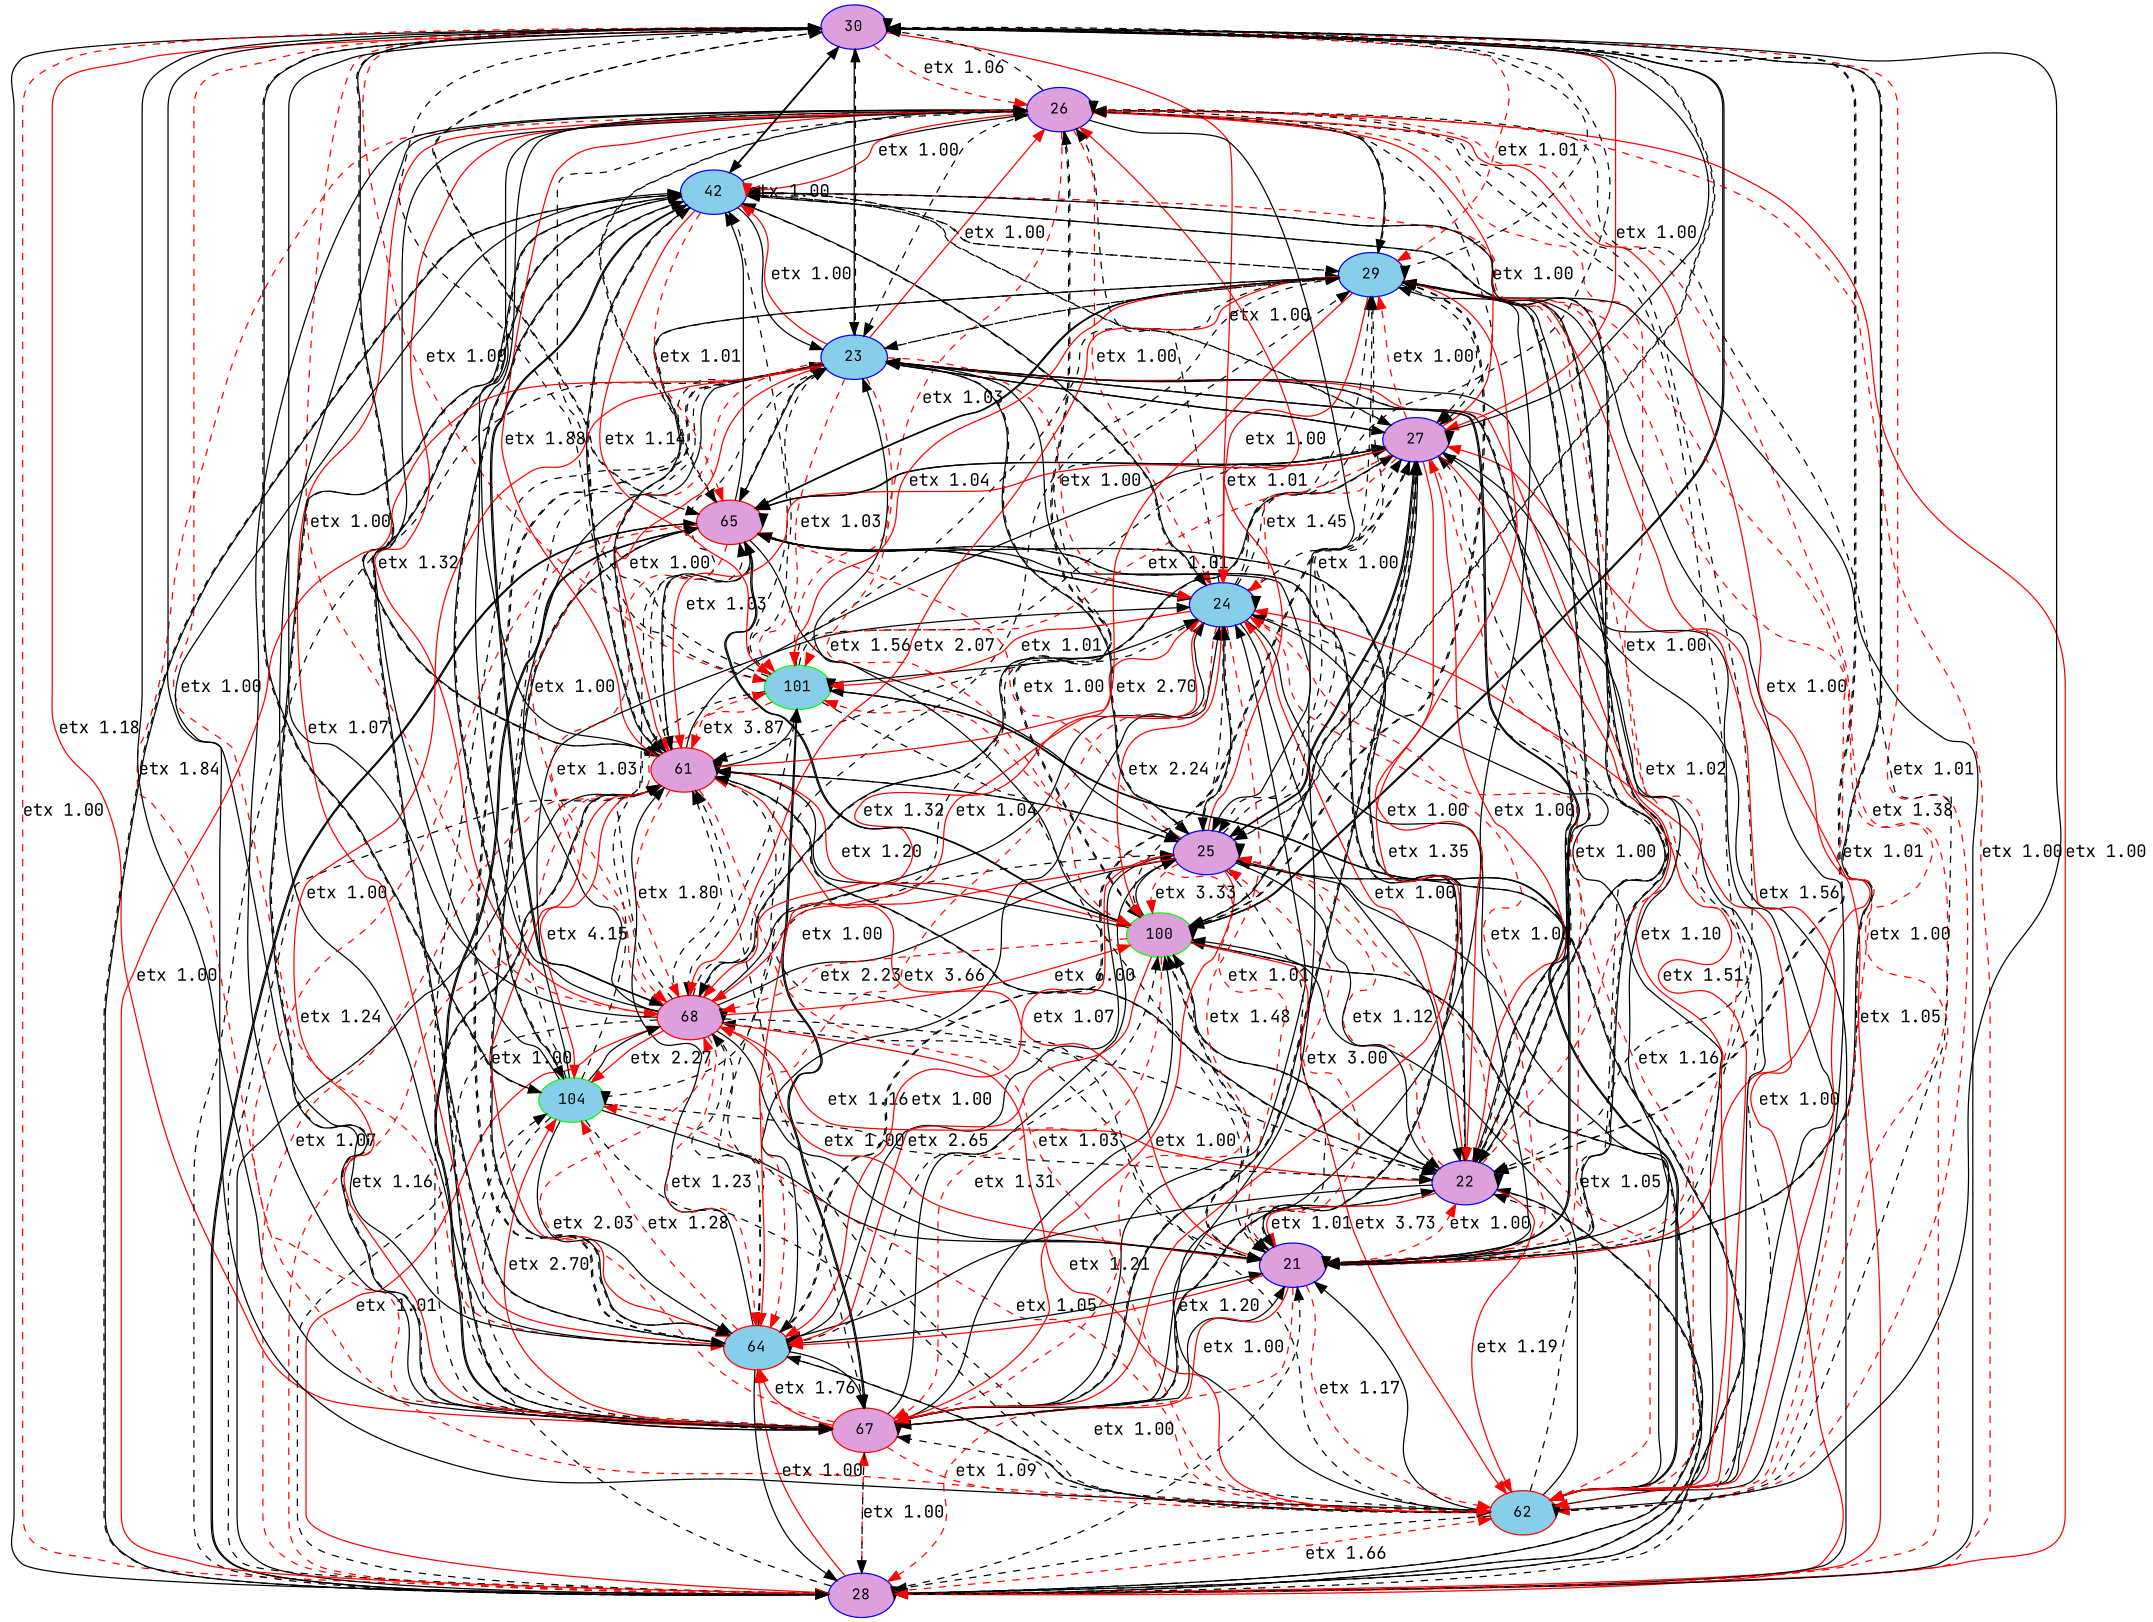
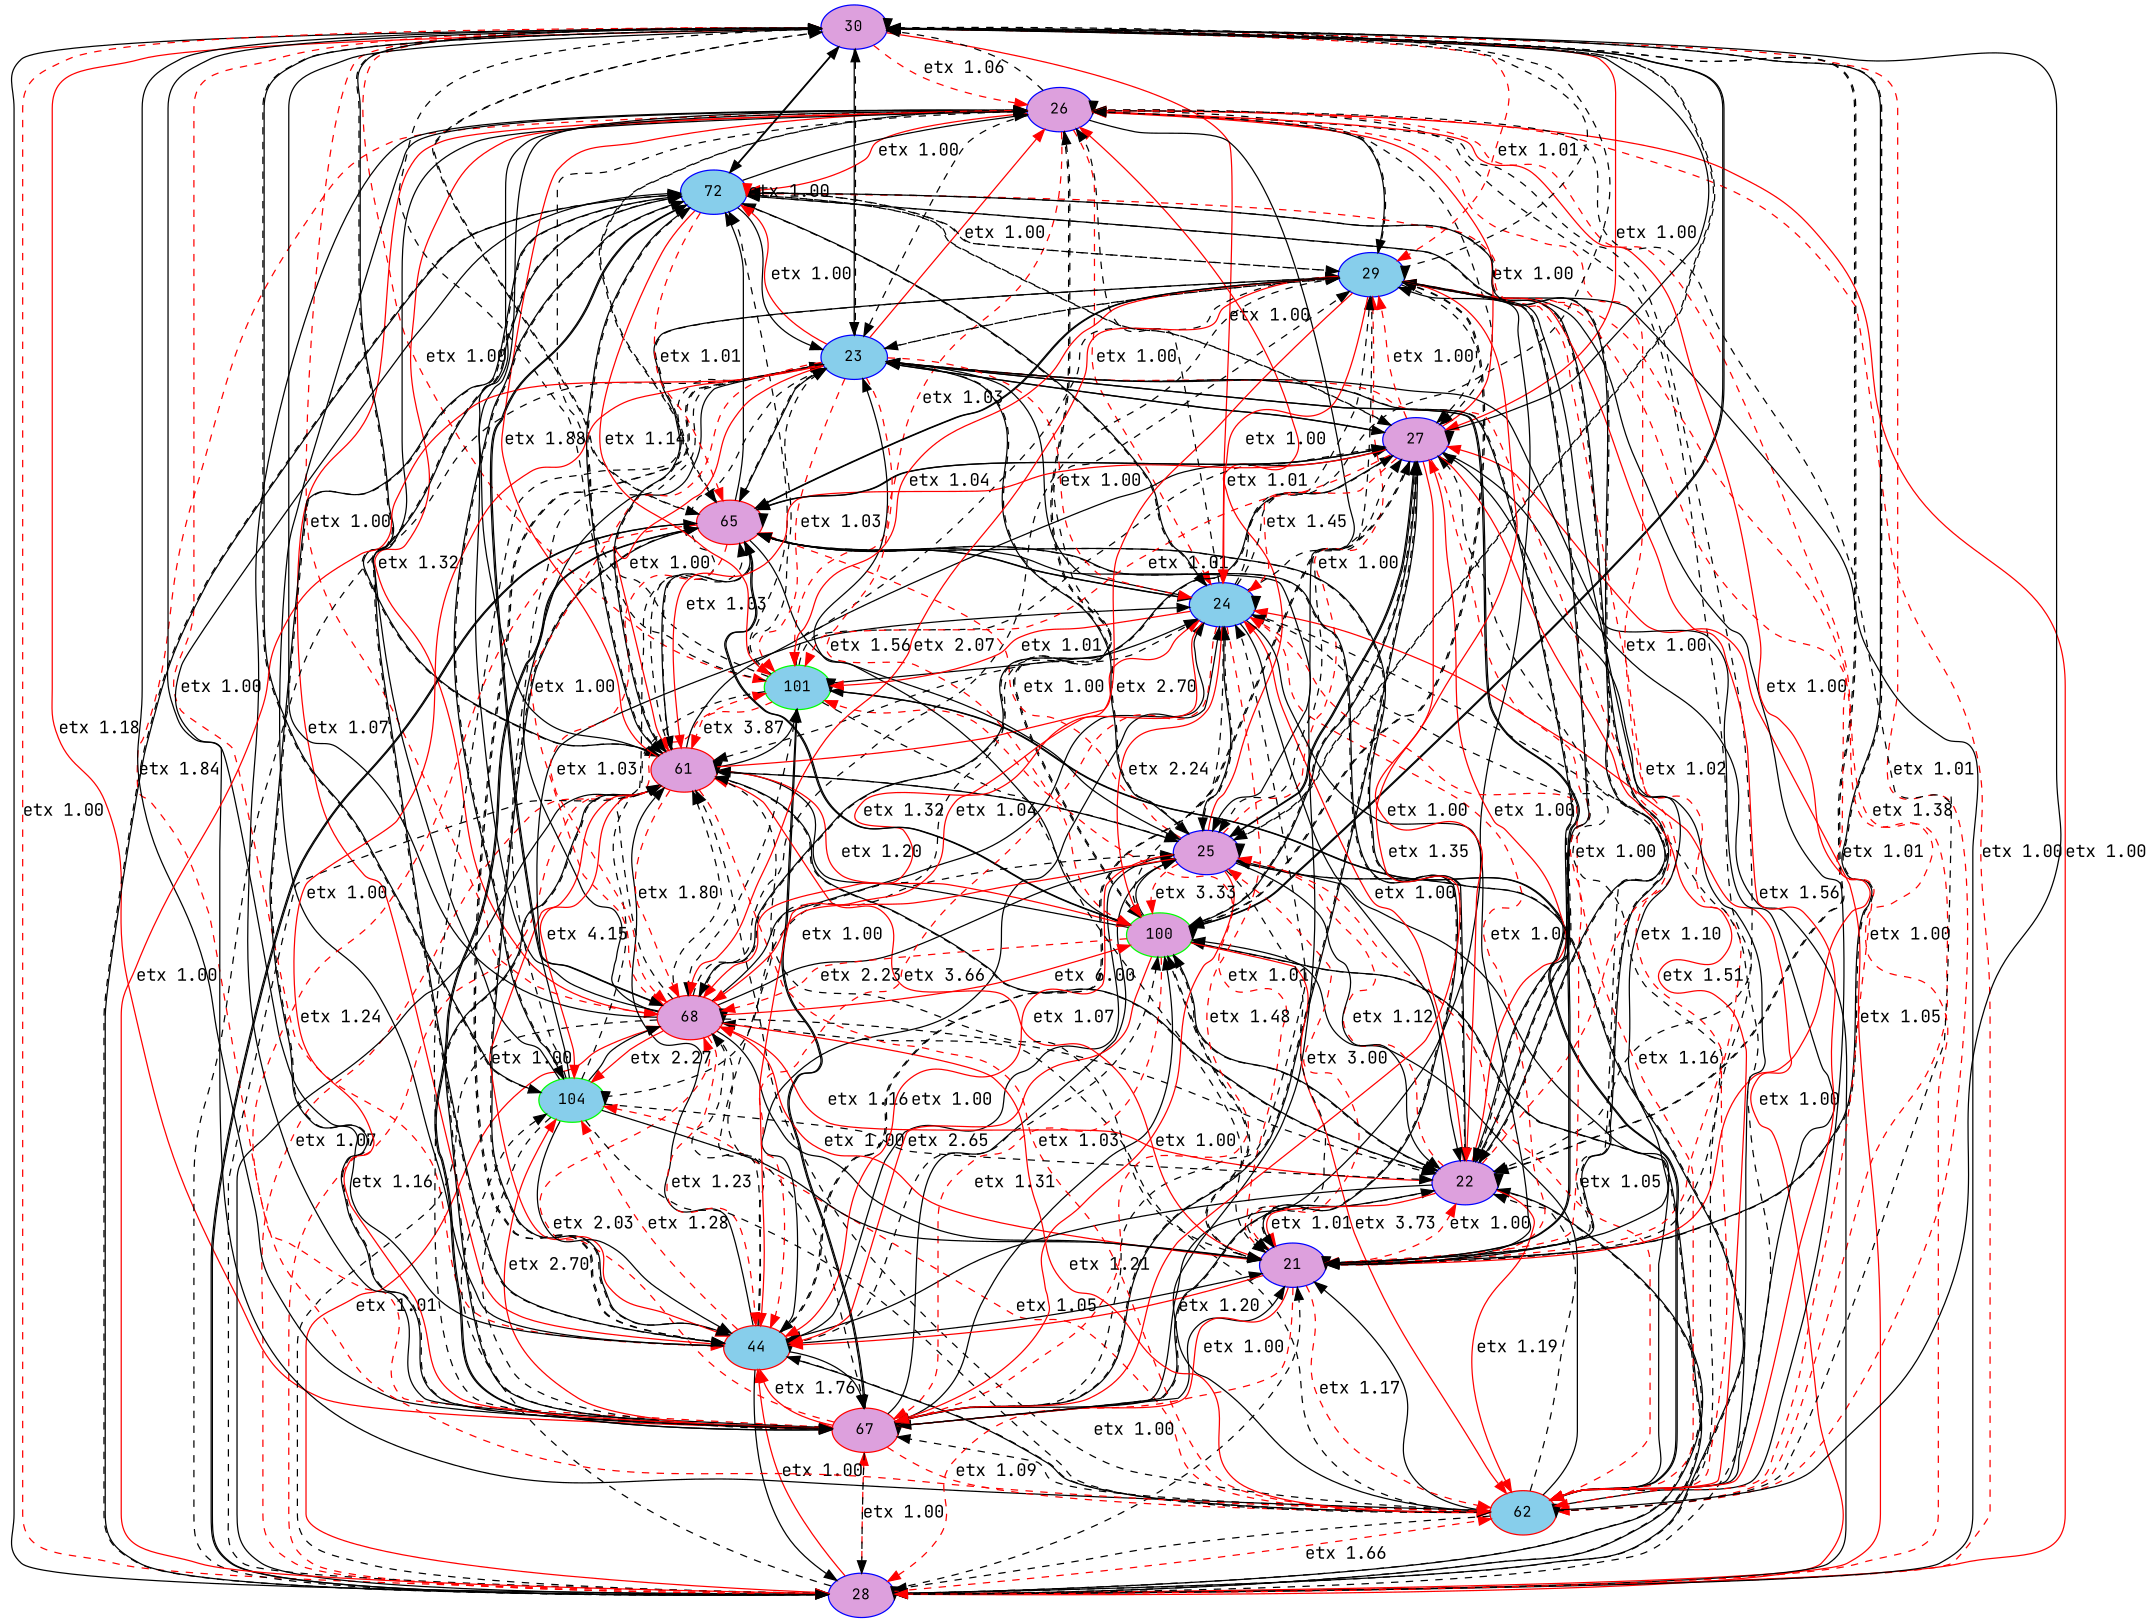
  digraph {
    fontname="JetBrains Mono"
    nodesep=0.01
    ranksep=0.1
    node [color=blue fillcolor=plum fontname="JetBrains Mono" fontsize=12 style=filled]
    edge [fontname="JetBrains Mono" style=dashed]
    30
    26
    28
    62 [color=red fillcolor=skyblue]
    67 [color=red]
-   64 [color=red fillcolor=skyblue]
+   64 [color=red fillcolor=skyblue label=44]
    21
    22
    68 [color=red]
    100 [color=green]
    61 [color=red]
    104 [color=green fillcolor=skyblue]
    25
    101 [color=green fillcolor=skyblue]
    24 [fillcolor=skyblue]
    65 [color=red]
    27
    23 [fillcolor=skyblue]
    29 [fillcolor=skyblue]
-   72 [fillcolor=skyblue label=42]
+   72 [fillcolor=skyblue]
    30 -> 30
    30 -> 26 [color=red label="etx 1.06"]
    30 -> 28 [style=solid]
    30 -> 62 [color=red label="etx 1.01"]
    30 -> 67 [color=red label="etx 1.18" style=solid]
    30 -> 64 [color=red label="etx 1.00"]
    30 -> 21 [style=solid]
    30 -> 22
    30 -> 68 [color=red label="etx 1.00"]
    30 -> 100 [style=solid]
    30 -> 61
    30 -> 104
    30 -> 25
    30 -> 101 [color=red label="etx 1.00"]
    30 -> 24 [color=red label="etx 1.00" style=solid]
    30 -> 65
    30 -> 27 [color=red label="etx 1.00" style=solid]
    30 -> 23 [style=solid]
    30 -> 29 [color=red label="etx 1.01"]
    30 -> 72 [style=solid]
    26 -> 30
    26 -> 26
    26 -> 28 [color=red label="etx 1.00"]
    26 -> 62 [color=red label="etx 1.38"]
    26 -> 67 [color=red label="etx 1.84"]
    26 -> 64 [color=red label="etx 1.07" style=solid]
    26 -> 21
    26 -> 22
    26 -> 68 [color=red label="etx 1.32" style=solid]
    26 -> 100
    26 -> 61 [style=solid]
    26 -> 25 [style=solid]
    26 -> 101 [color=red label="etx 1.03"]
    26 -> 24 [color=red label="etx 1.00"]
    26 -> 65
    26 -> 27
    26 -> 23
    26 -> 29 [style=solid]
    26 -> 72 [color=red label="etx 1.00" style=solid]
    28 -> 30 [color=red label="etx 1.00"]
    28 -> 26 [color=red label="etx 1.00" style=solid]
    28 -> 28
    28 -> 62 [color=red label="etx 1.66"]
    28 -> 67 [color=red label="etx 1.00"]
    28 -> 64 [color=red label="etx 1.00" style=solid]
    28 -> 21
    28 -> 22 [style=solid]
    28 -> 68 [color=red label="etx 1.01" style=solid]
    28 -> 100 [style=solid]
    28 -> 61 [color=red label="etx 1.16"]
    28 -> 104
    28 -> 25
    28 -> 101 [color=red label="etx 1.07"]
    28 -> 24 [color=red label="etx 1.00" style=solid]
    28 -> 65 [style=solid]
    28 -> 27 [color=red label="etx 1.05" style=solid]
    28 -> 23
    28 -> 29 [style=solid]
    28 -> 72 [style=solid]
    62 -> 30 [style=solid]
    62 -> 26
    62 -> 28
    62 -> 62
    62 -> 67
    62 -> 64
    62 -> 21 [style=solid]
    62 -> 22
    62 -> 68
    62 -> 100 [style=solid]
    62 -> 61
    62 -> 104 [color=red label="etx 1.05"]
    62 -> 25 [style=solid]
    62 -> 101 [style=solid]
-   62 -> 24 [style=solid]
+   62 -> 24
    62 -> 65 [style=solid]
    62 -> 27 [style=solid]
    62 -> 23 [style=solid]
    62 -> 29 [style=solid]
    62 -> 72 [style=solid]
    67 -> 30 [style=solid]
    67 -> 26 [style=solid]
    67 -> 28
    67 -> 62 [color=red label="etx 1.09"]
    67 -> 67 [style=solid]
    67 -> 64 [color=red label="etx 1.76" style=solid]
    67 -> 21 [style=solid]
    67 -> 22
    67 -> 68 [color=red label="etx 2.03"]
    67 -> 100 [style=solid]
    67 -> 61
    67 -> 104 [color=red label="etx 2.70" style=solid]
    67 -> 25 [style=solid]
    67 -> 101 [style=solid]
-   67 -> 24 [style=solid]
+   67 -> 24
    67 -> 65 [style=solid]
    67 -> 27 [style=solid]
    67 -> 23
    67 -> 29 [style=solid]
    67 -> 72
    64 -> 30 [style=solid]
    64 -> 26 [style=solid]
    64 -> 28 [style=solid]
    64 -> 62 [style=solid]
    64 -> 67 [style=solid]
    64 -> 64
    64 -> 21 [style=solid]
    64 -> 68
    64 -> 100
    64 -> 61 [style=solid]
    64 -> 104 [color=red label="etx 1.28"]
    64 -> 25 [style=solid]
    64 -> 24 [style=solid]
    64 -> 65 [style=solid]
    64 -> 27
    64 -> 23
    64 -> 29
    64 -> 72 [style=solid]
    21 -> 30
    21 -> 26 [color=red label="etx 1.00" style=solid]
    21 -> 28 [color=red label="etx 1.00"]
    21 -> 62 [color=red label="etx 1.17"]
    21 -> 67 [color=red label="etx 1.00" style=solid]
    21 -> 64 [color=red label="etx 1.20" style=solid]
    21 -> 21
    21 -> 22 [color=red label="etx 1.00"]
    21 -> 68 [color=red label="etx 1.00" style=solid]
    21 -> 100
    21 -> 61 [color=red label="etx 1.07" style=solid]
    21 -> 25 [color=red label="etx 3.00"]
    21 -> 101 [color=red label="etx 1.01"]
    21 -> 24 [color=red label="etx 1.06"]
    21 -> 65 [style=solid]
    21 -> 27
    21 -> 23 [style=solid]
    21 -> 29 [color=red label="etx 1.02"]
    21 -> 72 [style=solid]
    22 -> 30
    22 -> 26 [color=red label="etx 1.00"]
    22 -> 28
    22 -> 62 [color=red label="etx 1.19" style=solid]
    22 -> 67 [style=solid]
    22 -> 64 [style=solid]
    22 -> 21 [color=red label="etx 1.01" style=solid]
    22 -> 22
    22 -> 68 [color=red label="etx 1.16" style=solid]
    22 -> 100 [style=solid]
    22 -> 61 [style=solid]
    22 -> 25 [color=red label="etx 1.12"]
    22 -> 24 [color=red label="etx 1.00" style=solid]
    22 -> 65 [style=solid]
    22 -> 27 [color=red label="etx 1.00" style=solid]
    22 -> 23
    22 -> 29
    22 -> 72
    68 -> 30 [style=solid]
    68 -> 26 [style=solid]
    68 -> 28
    68 -> 62 [color=red label="etx 1.21" style=solid]
    68 -> 67
    68 -> 64 [color=red label="etx 1.23"]
    68 -> 21 [style=solid]
    68 -> 22
    68 -> 68
    68 -> 100 [color=red label="etx 6.00" style=solid]
    68 -> 61
    68 -> 104 [color=red label="etx 2.27" style=solid]
    68 -> 25 [style=solid]
    68 -> 24 [style=solid]
    68 -> 65
    68 -> 27
    68 -> 23 [style=solid]
    68 -> 29
    68 -> 72 [style=solid]
    100 -> 30 [style=solid]
    100 -> 26
    100 -> 28
    100 -> 62 [color=red label="etx 3.73" style=solid]
    100 -> 67 [color=red label="etx 1.31"]
    100 -> 64 [color=red label="etx 2.65" style=solid]
    100 -> 21
    100 -> 22
    100 -> 68 [color=red label="etx 2.23"]
    100 -> 100
    100 -> 61 [style=solid]
    100 -> 25 [style=solid]
    100 -> 24
    100 -> 65 [style=solid]
    100 -> 27 [style=solid]
    100 -> 23 [style=solid]
    100 -> 29
    61 -> 30 [style=solid]
    61 -> 26 [color=red label="etx 1.88" style=solid]
    61 -> 28 [style=solid]
    61 -> 62 [color=red label="etx 1.03"]
    61 -> 67 [style=solid]
    61 -> 64 [color=red label="etx 1.00" style=solid]
    61 -> 21
    61 -> 22
    61 -> 68 [color=red label="etx 1.80"]
    61 -> 100 [color=red label="etx 1.20" style=solid]
    61 -> 61
    61 -> 104 [color=red label="etx 4.15" style=solid]
    61 -> 25 [style=solid]
    61 -> 101 [style=solid]
    61 -> 24 [color=red label="etx 2.70" style=solid]
    61 -> 65
    61 -> 27 [style=solid]
    61 -> 23
    61 -> 29
    61 -> 72
    104 -> 30 [style=solid]
    104 -> 26 [style=solid]
    104 -> 62
    104 -> 67
    104 -> 64 [style=solid]
    104 -> 21 [style=solid]
    104 -> 22
    104 -> 68 [style=solid]
    104 -> 61
    104 -> 104 [style=solid]
    104 -> 25
    104 -> 24 [style=solid]
    104 -> 23
    104 -> 72
    25 -> 30
    25 -> 26 [color=red label="etx 1.01" style=solid]
    25 -> 28 [style=solid]
    25 -> 62 [color=red label="etx 1.05"]
    25 -> 67 [color=red label="etx 1.00" style=solid]
    25 -> 64 [color=red label="etx 1.00" style=solid]
    25 -> 21
    25 -> 22 [style=solid]
    25 -> 68 [color=red label="etx 1.00" style=solid]
    25 -> 100 [color=red label="etx 3.33"]
    25 -> 61
    25 -> 25
    25 -> 24
    25 -> 65 [color=red label="etx 1.00"]
    25 -> 27 [style=solid]
    25 -> 23
-   25 -> 29 [color=black label="etx 1.00"]
+   25 -> 29 [color=red label="etx 1.00"]
    101 -> 30
    101 -> 26
    101 -> 28
    101 -> 62 [style=solid]
    101 -> 67 [style=solid]
    101 -> 21
    101 -> 68
    101 -> 61 [color=red label="etx 3.87"]
    101 -> 101
    101 -> 24 [style=solid]
    101 -> 27
    101 -> 23
    101 -> 29
    101 -> 72
    24 -> 30
    24 -> 26
    24 -> 28
    24 -> 62 [color=red label="etx 1.16"]
    24 -> 67 [color=red label="etx 1.48"]
    24 -> 64 [color=red label="etx 3.66"]
    24 -> 21 [style=solid]
    24 -> 22 [style=solid]
    24 -> 68 [color=red label="etx 1.32" style=solid]
    24 -> 100 [color=red label="etx 2.24" style=solid]
    24 -> 61
    24 -> 25 [style=solid]
    24 -> 101 [color=red label="etx 1.01" style=solid]
    24 -> 24
    24 -> 65 [style=solid]
    24 -> 27
    24 -> 23 [style=solid]
    24 -> 29
    24 -> 72 [style=solid]
    65 -> 30
    65 -> 26
    65 -> 28 [style=solid]
    65 -> 62 [color=red label="etx 1.24"]
    65 -> 67 [style=solid]
    65 -> 64
    65 -> 21
    65 -> 22
    65 -> 68 [color=red label="etx 1.03"]
    65 -> 100 [style=solid]
    65 -> 61 [style=solid]
    65 -> 25 [style=solid]
    65 -> 24 [style=solid]
    65 -> 65
    65 -> 27 [style=solid]
    65 -> 23 [style=solid]
    65 -> 29 [style=solid]
    65 -> 72 [style=solid]
    27 -> 30 [style=solid]
    27 -> 26 [color=red label="etx 1.00" style=solid]
    27 -> 28 [style=solid]
    27 -> 62 [color=red label="etx 1.51" style=solid]
    27 -> 67
    27 -> 64
    27 -> 21 [color=red label="etx 1.00"]
    27 -> 22 [color=red label="etx 1.00" style=solid]
    27 -> 68 [style=solid]
    27 -> 100
    27 -> 61 [color=red label="etx 1.03" style=solid]
    27 -> 25 [style=solid]
    27 -> 101 [color=red label="etx 1.01"]
    27 -> 24 [color=red label="etx 1.45"]
    27 -> 65 [style=solid]
    27 -> 27
    27 -> 23 [style=solid]
    27 -> 29 [color=red label="etx 1.00"]
    27 -> 72
    23 -> 30
    23 -> 26 [color=red label="etx 1.00" style=solid]
    23 -> 28 [color=red label="etx 1.00" style=solid]
-   23 -> 62 [color=red label="etx 1.10" style=solid]
+   23 -> 62 [color=red label="etx 1.10"]
    23 -> 67 [color=red label="etx 1.00" style=solid]
    23 -> 64
    23 -> 21 [style=solid]
    23 -> 22 [style=solid]
    23 -> 68 [color=red label="etx 1.00"]
    23 -> 100 [color=red label="etx 1.56"]
    23 -> 61 [color=red label="etx 1.00" style=solid]
    23 -> 25 [style=solid]
    23 -> 101 [color=red label="etx 1.03"]
    23 -> 24 [color=red label="etx 1.00"]
    23 -> 65
    23 -> 27 [style=solid]
    23 -> 29
    23 -> 72 [color=red label="etx 1.00" style=solid]
    29 -> 30
    29 -> 26
    29 -> 28 [color=red label="etx 1.00"]
    29 -> 62 [color=red label="etx 1.56" style=solid]
    29 -> 67 [color=red label="etx 1.35" style=solid]
    29 -> 64 [color=red label="etx 1.04" style=solid]
    29 -> 21 [style=solid]
    29 -> 22 [style=solid]
    29 -> 68 [color=red label="etx 2.07" style=solid]
    29 -> 100
    29 -> 61 [style=solid]
    29 -> 25
    29 -> 101 [color=red label="etx 1.04" style=solid]
    29 -> 24 [color=red label="etx 1.00" style=solid]
    29 -> 65 [style=solid]
    29 -> 27
    29 -> 23
    29 -> 29 [style=solid]
    29 -> 72
    72 -> 30 [style=solid]
    72 -> 26 [style=solid]
    72 -> 28
    72 -> 62 [color=red label="etx 1.01"]
    72 -> 67 [style=solid]
    72 -> 64
    72 -> 21
    72 -> 22 [style=solid]
    72 -> 68 [style=solid]
    72 -> 61 [style=solid]
    72 -> 104 [style=solid]
    72 -> 101 [color=red label="etx 1.14" style=solid]
    72 -> 24
    72 -> 65 [color=red label="etx 1.01"]
    72 -> 27
    72 -> 23 [style=solid]
    72 -> 29
    72 -> 72 [color=red label="etx 1.00" style=solid]
  }
